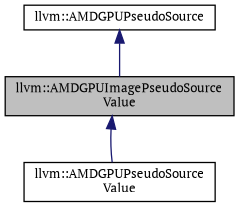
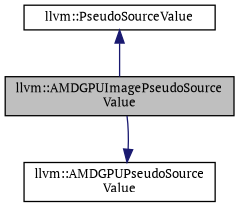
  digraph {
    fontname="PT Serif"
    node [color=black fontname="PT Serif" fontsize=10 shape=box]
    edge [color=midnightblue dir=back fontname="PT Serif" fontsize=10 labelfontname=Helvetica labelfontsize=10 style=solid]
    n1 [fillcolor=grey75 fontcolor=black height=0.2 label="llvm::AMDGPUImagePseudoSource\lValue" style=filled width=0.4]
    n2 [height=0.2 label="llvm::AMDGPUPseudoSource\lValue" width=0.4]
-   n3 [height=0.2 label="llvm::AMDGPUPseudoSource" width=0.4]
-   n1 -> n2
+   n3 [height=0.2 label="llvm::PseudoSourceValue" width=0.4]
+   n2 -> n1
    n3 -> n1
  }
